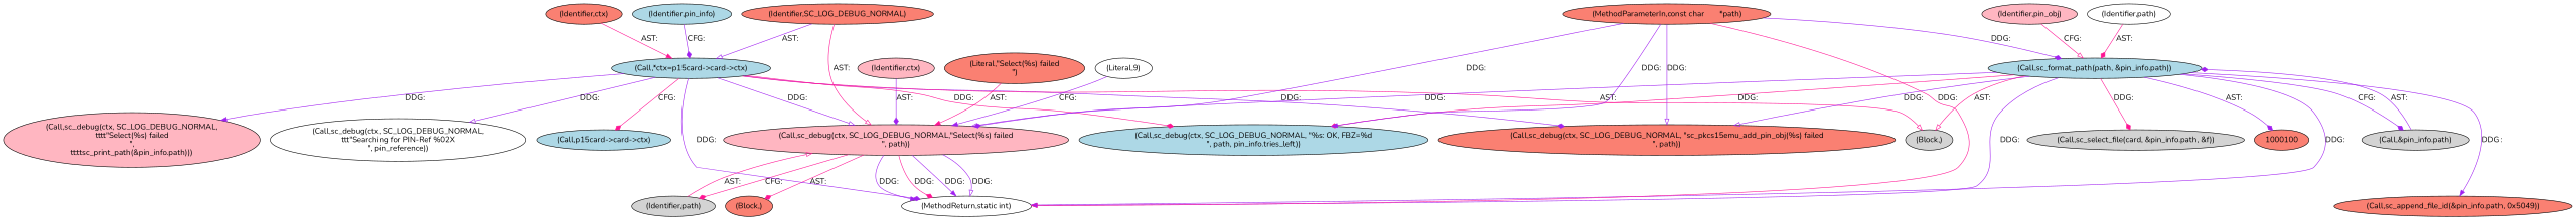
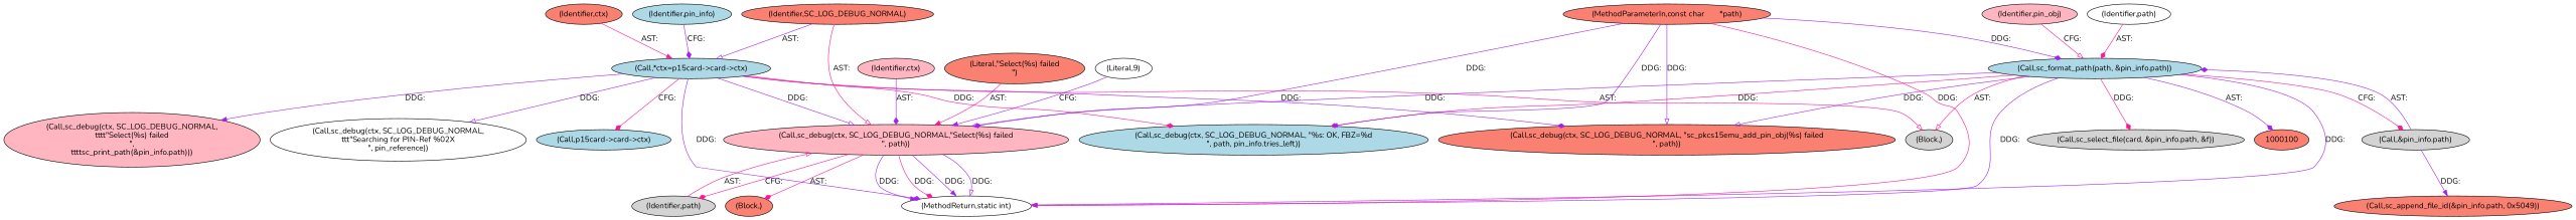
  digraph {
    fontname=Nunito
    node [fillcolor=salmon fontname=Nunito style=filled]
    edge [arrowhead=diamond color=purple fontname=Nunito]
    n1 [fillcolor=lightpink label="(Call,sc_debug(ctx, SC_LOG_DEBUG_NORMAL,\"Select(%s) failed\n\", path))"]
    n2 [fillcolor=lightgrey label="(Identifier,path)"]
    n3 [fillcolor=white label="(MethodReturn,static int)"]
    n4 [label="(Block,)"]
    n5 [fillcolor=lightblue label="(Call,*ctx=p15card->card->ctx)"]
    n6 [fillcolor=lightblue label="(Call,p15card->card->ctx)"]
    n7 [label="(Call,sc_debug(ctx, SC_LOG_DEBUG_NORMAL, \"sc_pkcs15emu_add_pin_obj(%s) failed\n\", path))"]
    n8 [fillcolor=lightpink label="(Call,sc_debug(ctx, SC_LOG_DEBUG_NORMAL,\n\t\t\t\t\"Select(%s) failed\n\",\n\t\t\t\tsc_print_path(&pin_info.path)))"]
    n9 [fillcolor=lightblue label="(Call,sc_debug(ctx, SC_LOG_DEBUG_NORMAL, \"%s: OK, FBZ=%d\n\", path, pin_info.tries_left))"]
    n10 [fillcolor=lightgrey label="(Block,)"]
    n11 [fillcolor=white label="(Call,sc_debug(ctx, SC_LOG_DEBUG_NORMAL,\n\t\t\t\"Searching for PIN-Ref %02X\n\", pin_reference))"]
    n12 [fillcolor=lightblue label="(Call,sc_format_path(path, &pin_info.path))"]
    n13 [fillcolor=lightgrey label="(Call,sc_select_file(card, &pin_info.path, &f))"]
    n14 [label="(Call,sc_append_file_id(&pin_info.path, 0x5049))"]
    n15 [fillcolor=lightgrey label="(Call,&pin_info.path)"]
    1000100
    n17 [label="(MethodParameterIn,const char       *path)"]
    n18 [fillcolor=lightpink label="(Identifier,ctx)"]
    n19 [label="(Literal,\"Select(%s) failed\n\")"]
    n20 [fillcolor=white label="(Identifier,path)"]
    n21 [fillcolor=lightpink label="(Identifier,pin_obj)"]
    n22 [fillcolor=white label="(Literal,9)"]
    n23 [label="(Identifier,SC_LOG_DEBUG_NORMAL)"]
    n24 [label="(Identifier,ctx)"]
    n25 [fillcolor=lightblue label="(Identifier,pin_info)"]
    n1 -> n2 [color=deeppink label="CFG: "]
    n1 -> n3 [arrowhead=normal label="DDG: "]
    n1 -> n3 [color=deeppink label="DDG: "]
    n1 -> n3 [arrowhead=normal label="DDG: "]
    n1 -> n3 [arrowhead=onormal label="DDG: "]
    n1 -> n4 [color=deeppink label="AST: "]
    n2 -> n1 [arrowhead=onormal color=deeppink label="AST: "]
    n5 -> n1 [arrowhead=onormal label="DDG: "]
    n5 -> n3 [label="DDG: "]
    n5 -> n6 [color=deeppink label="CFG: "]
    n5 -> n7 [label="DDG: "]
    n5 -> n8 [arrowhead=normal label="DDG: "]
    n5 -> n9 [color=deeppink label="DDG: "]
    n5 -> n10 [arrowhead=onormal color=deeppink label="AST: "]
    n5 -> n11 [arrowhead=onormal label="DDG: "]
    n12 -> n1 [arrowhead=onormal label="DDG: "]
    n12 -> n3 [arrowhead=normal label="DDG: "]
    n12 -> n3 [arrowhead=normal label="DDG: "]
    n12 -> n7 [arrowhead=onormal label="DDG: "]
    n12 -> n9 [color=deeppink label="DDG: "]
    n12 -> n10 [arrowhead=onormal color=deeppink label="AST: "]
    n12 -> n13 [color=deeppink label="DDG: "]
-   n12 -> n14 [arrowhead=normal label="DDG: "]
-   n12 -> n15 [label="CFG: "]
+   n15 -> n14 [arrowhead=normal label="DDG: "]
+   n12 -> n15 [color=deeppink label="CFG: "]
    n12 -> 1000100 [label="AST: "]
    n15 -> n12 [label="AST: "]
    n17 -> n1 [label="DDG: "]
    n17 -> n3 [arrowhead=onormal color=deeppink label="DDG: "]
    n17 -> n7 [arrowhead=onormal label="DDG: "]
    n17 -> n9 [arrowhead=normal label="DDG: "]
    n17 -> n12 [label="DDG: "]
    n18 -> n1 [label="AST: "]
    n19 -> n1 [arrowhead=normal color=deeppink label="AST: "]
    n20 -> n12 [color=deeppink label="AST: "]
    n21 -> n12 [arrowhead=onormal color=deeppink label="CFG: "]
    n22 -> n1 [arrowhead=normal label="CFG: "]
    n23 -> n1 [arrowhead=onormal color=deeppink label="AST: "]
    n23 -> n5 [arrowhead=onormal label="AST: "]
    n24 -> n5 [arrowhead=normal color=deeppink label="AST: "]
    n25 -> n5 [label="CFG: "]
  }
